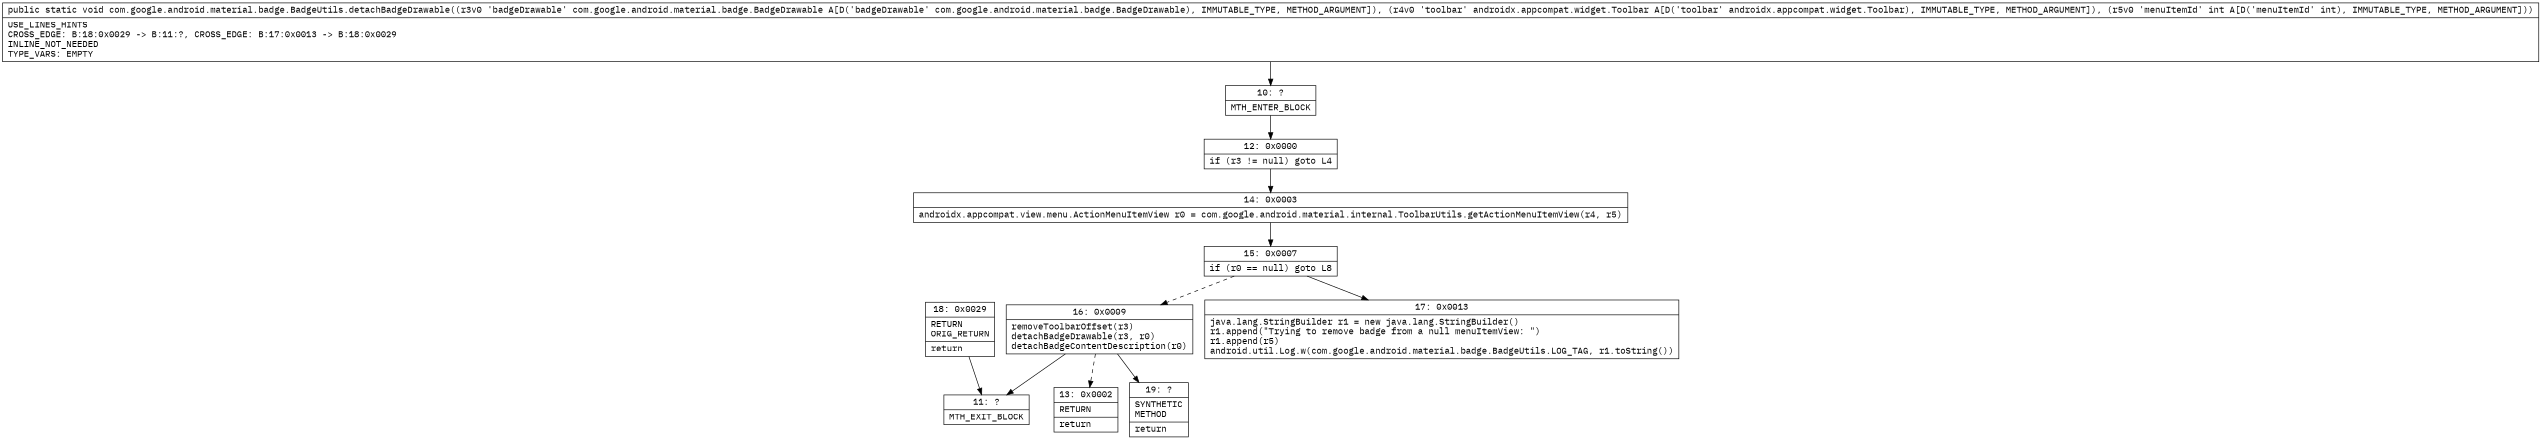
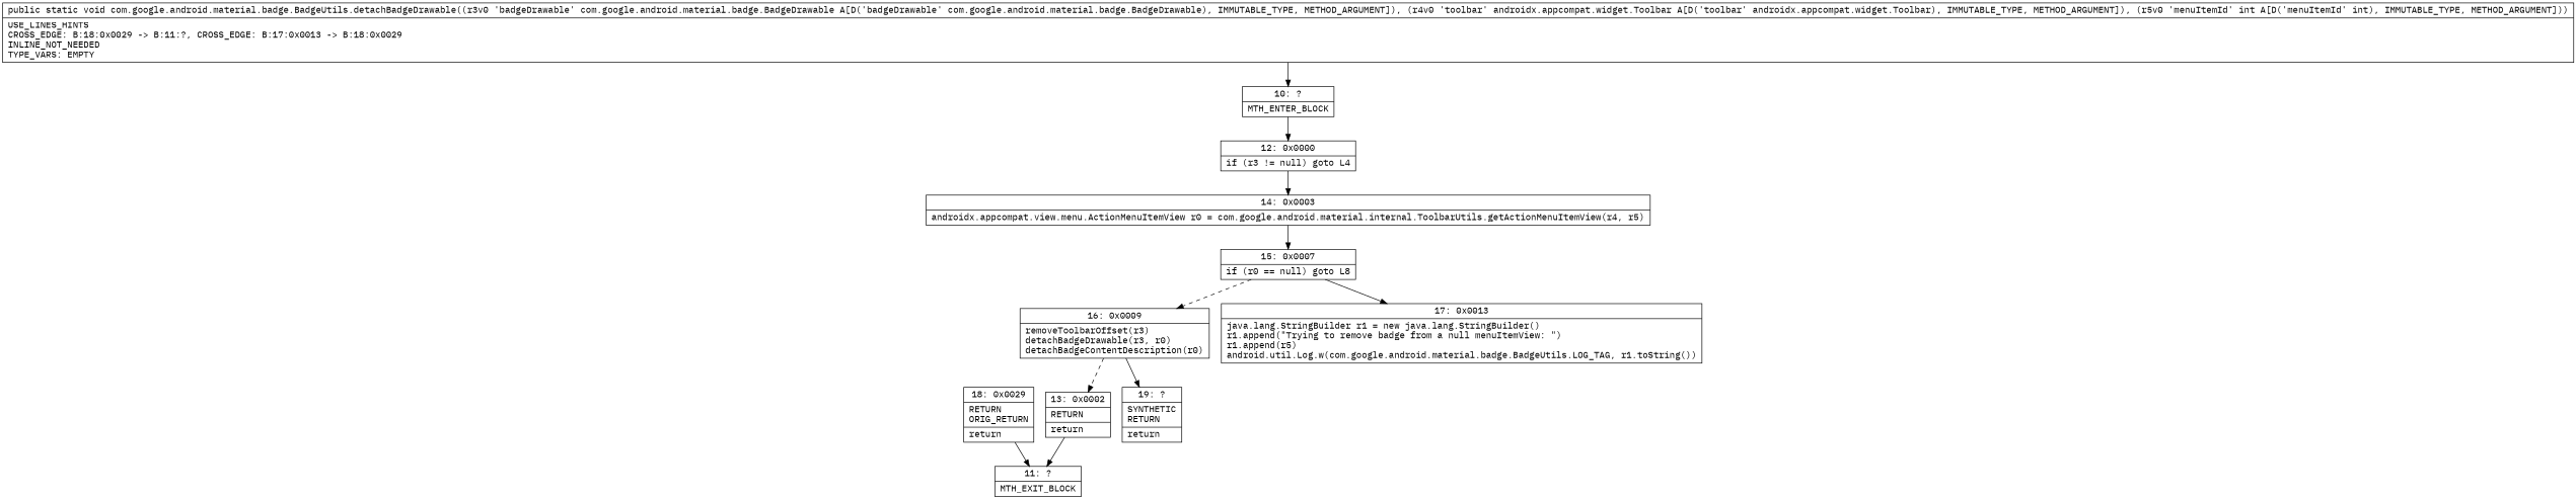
  digraph {
    fontname="IBM Plex Mono"
    node [fontname="IBM Plex Mono" shape=record]
    edge [fontname="IBM Plex Mono"]
    n1 [label="{10\:\ ?|MTH_ENTER_BLOCK\l}"]
    n2 [label="{12\:\ 0x0000|if (r3 != null) goto L4\l}"]
    n3 [label="{14\:\ 0x0003|androidx.appcompat.view.menu.ActionMenuItemView r0 = com.google.android.material.internal.ToolbarUtils.getActionMenuItemView(r4, r5)\l}"]
    n4 [label="{13\:\ 0x0002|RETURN\l|return\l}"]
    n5 [label="{11\:\ ?|MTH_EXIT_BLOCK\l}"]
    n6 [label="{15\:\ 0x0007|if (r0 == null) goto L8\l}"]
    n7 [label="{16\:\ 0x0009|removeToolbarOffset(r3)\ldetachBadgeDrawable(r3, r0)\ldetachBadgeContentDescription(r0)\l}"]
    n8 [label="{17\:\ 0x0013|java.lang.StringBuilder r1 = new java.lang.StringBuilder()\lr1.append(\"Trying to remove badge from a null menuItemView: \")\lr1.append(r5)\landroid.util.Log.w(com.google.android.material.badge.BadgeUtils.LOG_TAG, r1.toString())\l}"]
-   n9 [label="{19\:\ ?|SYNTHETIC\lMETHOD\l|return\l}"]
+   n9 [label="{19\:\ ?|SYNTHETIC\lRETURN\l|return\l}"]
    n10 [label="{18\:\ 0x0029|RETURN\lORIG_RETURN\l|return\l}"]
    n11 [label="{public static void com.google.android.material.badge.BadgeUtils.detachBadgeDrawable((r3v0 'badgeDrawable' com.google.android.material.badge.BadgeDrawable A[D('badgeDrawable' com.google.android.material.badge.BadgeDrawable), IMMUTABLE_TYPE, METHOD_ARGUMENT]), (r4v0 'toolbar' androidx.appcompat.widget.Toolbar A[D('toolbar' androidx.appcompat.widget.Toolbar), IMMUTABLE_TYPE, METHOD_ARGUMENT]), (r5v0 'menuItemId' int A[D('menuItemId' int), IMMUTABLE_TYPE, METHOD_ARGUMENT]))  | USE_LINES_HINTS\lCROSS_EDGE: B:18:0x0029 \-\> B:11:?, CROSS_EDGE: B:17:0x0013 \-\> B:18:0x0029\lINLINE_NOT_NEEDED\lTYPE_VARS: EMPTY\l}"]
    n1 -> n2
    n2 -> n3
    n3 -> n6
-   n7 -> n5
+   n4 -> n5
    n6 -> n7 [style=dashed]
    n6 -> n8
    n7 -> n4 [style=dashed]
    n7 -> n9
    n10 -> n5
    n11 -> n1
  }
